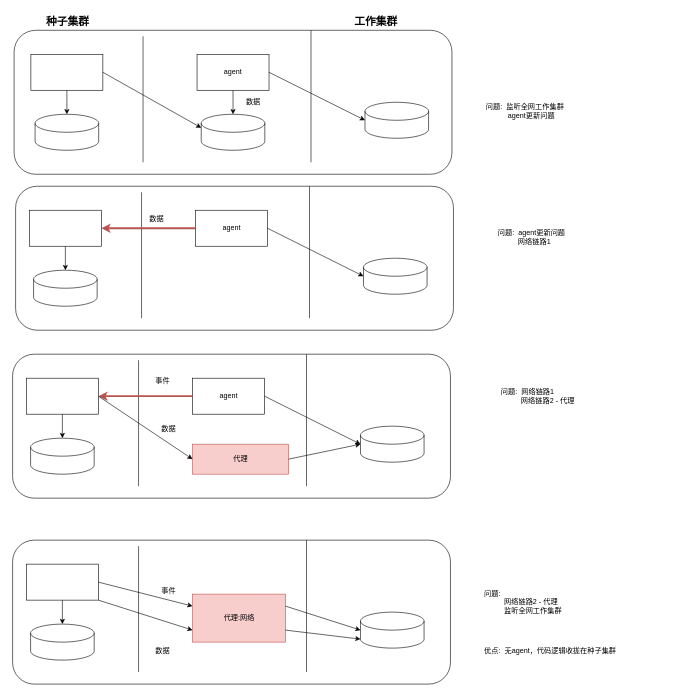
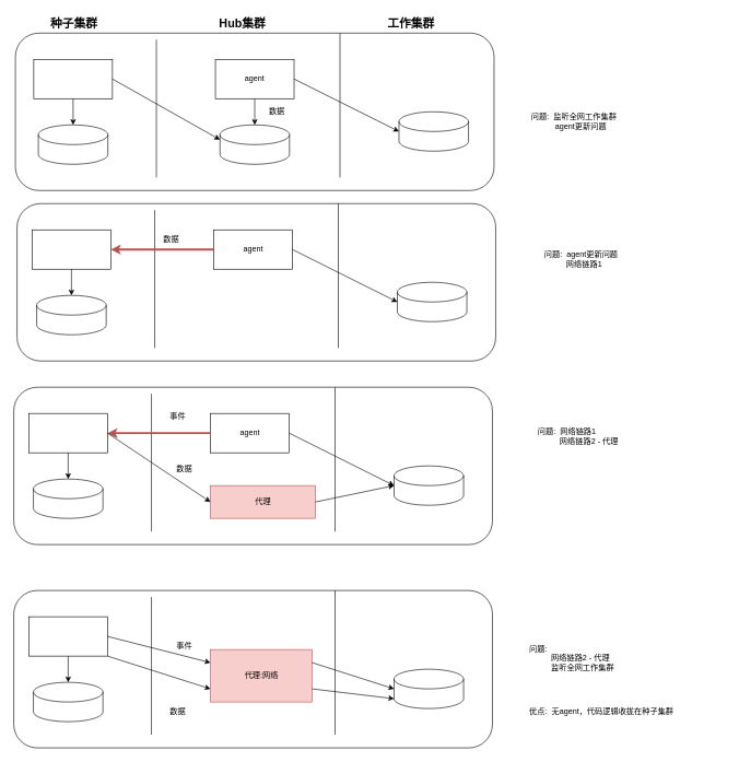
  <mxCell id="0" />
  <mxCell id="1" parent="0" />
  <mxCell id="2" value="" style="rounded=1;whiteSpace=wrap;html=1;" parent="1" vertex="1"><mxGeometry x="23" y="50" width="730" height="240" as="geometry" /></mxCell>
  <mxCell id="3" value="" style="rounded=1;whiteSpace=wrap;html=1;" parent="1" vertex="1"><mxGeometry x="25.5" y="310" width="730" height="240" as="geometry" /></mxCell>
  <mxCell id="4" value="" style="rounded=0;whiteSpace=wrap;html=1;" parent="1" vertex="1"><mxGeometry x="51" y="90" width="120" height="60" as="geometry" /></mxCell>
  <mxCell id="5" value="" style="endArrow=none;html=1;rounded=0;" parent="1" edge="1"><mxGeometry width="50" height="50" relative="1" as="geometry"><mxPoint x="238" y="270" as="sourcePoint" /><mxPoint x="238" y="60" as="targetPoint" /></mxGeometry></mxCell>
  <mxCell id="6" value="" style="endArrow=none;html=1;rounded=0;" parent="1" edge="1"><mxGeometry width="50" height="50" relative="1" as="geometry"><mxPoint x="518" y="270" as="sourcePoint" /><mxPoint x="518" y="50" as="targetPoint" /></mxGeometry></mxCell>
  <mxCell id="7" value="agent" style="rounded=0;whiteSpace=wrap;html=1;" parent="1" vertex="1"><mxGeometry x="328" y="90" width="120" height="60" as="geometry" /></mxCell>
  <mxCell id="8" value="" style="endArrow=classic;html=1;rounded=0;exitX=1;exitY=0.5;exitDx=0;exitDy=0;entryX=0;entryY=0.5;entryDx=0;entryDy=0;entryPerimeter=0;" parent="1" source="7" target="10" edge="1"><mxGeometry width="50" height="50" relative="1" as="geometry"><mxPoint x="658" y="340" as="sourcePoint" /><mxPoint x="608" y="200" as="targetPoint" /></mxGeometry></mxCell>
  <mxCell id="9" value="" style="endArrow=classic;html=1;rounded=0;entryX=0.5;entryY=0;entryDx=0;entryDy=0;exitX=0.5;exitY=1;exitDx=0;exitDy=0;entryPerimeter=0;" parent="1" source="7" target="11" edge="1"><mxGeometry width="50" height="50" relative="1" as="geometry"><mxPoint x="448" y="135" as="sourcePoint" /><mxPoint x="608" y="215" as="targetPoint" /></mxGeometry></mxCell>
  <mxCell id="10" value="" style="shape=cylinder3;whiteSpace=wrap;html=1;boundedLbl=1;backgroundOutline=1;size=15;" parent="1" vertex="1"><mxGeometry x="608" y="170" width="106" height="60" as="geometry" /></mxCell>
  <mxCell id="11" value="" style="shape=cylinder3;whiteSpace=wrap;html=1;boundedLbl=1;backgroundOutline=1;size=15;" parent="1" vertex="1"><mxGeometry x="335" y="190" width="106" height="60" as="geometry" /></mxCell>
  <mxCell id="12" value="" style="endArrow=classic;html=1;rounded=0;exitX=1;exitY=0.5;exitDx=0;exitDy=0;entryX=0;entryY=0;entryDx=0;entryDy=22.5;entryPerimeter=0;" parent="1" source="4" target="11" edge="1"><mxGeometry width="50" height="50" relative="1" as="geometry"><mxPoint x="518" y="380" as="sourcePoint" /><mxPoint x="568" y="330" as="targetPoint" /></mxGeometry></mxCell>
  <mxCell id="13" value="" style="shape=cylinder3;whiteSpace=wrap;html=1;boundedLbl=1;backgroundOutline=1;size=15;" parent="1" vertex="1"><mxGeometry x="58" y="190" width="106" height="60" as="geometry" /></mxCell>
  <mxCell id="14" value="" style="endArrow=classic;html=1;rounded=0;exitX=0.5;exitY=1;exitDx=0;exitDy=0;entryX=0.5;entryY=0;entryDx=0;entryDy=0;entryPerimeter=0;" parent="1" source="4" target="13" edge="1"><mxGeometry width="50" height="50" relative="1" as="geometry"><mxPoint x="338" y="440" as="sourcePoint" /><mxPoint x="388" y="390" as="targetPoint" /></mxGeometry></mxCell>
  <mxCell id="15" value="工作集群" style="text;html=1;strokeColor=none;fillColor=none;align=center;verticalAlign=middle;whiteSpace=wrap;rounded=0;fontStyle=1;fontSize=18;" parent="1" vertex="1"><mxGeometry x="578" y="20" width="97" height="30" as="geometry" /></mxCell>
+ <mxCell id="16" value="Hub集群" style="text;html=1;strokeColor=none;fillColor=none;align=center;verticalAlign=middle;whiteSpace=wrap;rounded=0;fontStyle=1;fontSize=18;" parent="1" vertex="1"><mxGeometry x="321" y="20" width="97" height="30" as="geometry" /></mxCell>
  <mxCell id="17" value="种子集群" style="text;html=1;strokeColor=none;fillColor=none;align=center;verticalAlign=middle;whiteSpace=wrap;rounded=0;fontStyle=1;fontSize=18;" parent="1" vertex="1"><mxGeometry x="58" y="20" width="108.5" height="30" as="geometry" /></mxCell>
  <mxCell id="18" value="" style="rounded=0;whiteSpace=wrap;html=1;" parent="1" vertex="1"><mxGeometry x="48.5" y="350" width="120" height="60" as="geometry" /></mxCell>
  <mxCell id="19" value="" style="endArrow=none;html=1;rounded=0;" parent="1" edge="1"><mxGeometry width="50" height="50" relative="1" as="geometry"><mxPoint x="235.5" y="530" as="sourcePoint" /><mxPoint x="235.5" y="320" as="targetPoint" /></mxGeometry></mxCell>
  <mxCell id="20" value="" style="endArrow=none;html=1;rounded=0;" parent="1" edge="1"><mxGeometry width="50" height="50" relative="1" as="geometry"><mxPoint x="515.5" y="530" as="sourcePoint" /><mxPoint x="515.5" y="310" as="targetPoint" /></mxGeometry></mxCell>
  <mxCell id="21" value="agent" style="rounded=0;whiteSpace=wrap;html=1;" parent="1" vertex="1"><mxGeometry x="325.5" y="350" width="120" height="60" as="geometry" /></mxCell>
  <mxCell id="22" value="" style="endArrow=classic;html=1;rounded=0;exitX=1;exitY=0.5;exitDx=0;exitDy=0;entryX=0;entryY=0.5;entryDx=0;entryDy=0;entryPerimeter=0;" parent="1" source="21" target="23" edge="1"><mxGeometry width="50" height="50" relative="1" as="geometry"><mxPoint x="655.5" y="600" as="sourcePoint" /><mxPoint x="605.5" y="460" as="targetPoint" /></mxGeometry></mxCell>
  <mxCell id="23" value="" style="shape=cylinder3;whiteSpace=wrap;html=1;boundedLbl=1;backgroundOutline=1;size=15;" parent="1" vertex="1"><mxGeometry x="605.5" y="430" width="106" height="60" as="geometry" /></mxCell>
  <mxCell id="24" value="" style="endArrow=classic;html=1;rounded=0;exitX=0;exitY=0.5;exitDx=0;exitDy=0;entryX=1;entryY=0.5;entryDx=0;entryDy=0;fillColor=#f8cecc;strokeColor=#b85450;strokeWidth=3;" parent="1" source="21" target="18" edge="1"><mxGeometry width="50" height="50" relative="1" as="geometry"><mxPoint x="515.5" y="640" as="sourcePoint" /><mxPoint x="332.5" y="472.5" as="targetPoint" /></mxGeometry></mxCell>
  <mxCell id="25" value="" style="shape=cylinder3;whiteSpace=wrap;html=1;boundedLbl=1;backgroundOutline=1;size=15;" parent="1" vertex="1"><mxGeometry x="55.5" y="450" width="106" height="60" as="geometry" /></mxCell>
  <mxCell id="26" value="" style="endArrow=classic;html=1;rounded=0;exitX=0.5;exitY=1;exitDx=0;exitDy=0;entryX=0.5;entryY=0;entryDx=0;entryDy=0;entryPerimeter=0;" parent="1" source="18" target="25" edge="1"><mxGeometry width="50" height="50" relative="1" as="geometry"><mxPoint x="335.5" y="700" as="sourcePoint" /><mxPoint x="385.5" y="650" as="targetPoint" /></mxGeometry></mxCell>
  <mxCell id="27" value="" style="rounded=1;whiteSpace=wrap;html=1;" parent="1" vertex="1"><mxGeometry x="20.5" y="590" width="730" height="240" as="geometry" /></mxCell>
  <mxCell id="28" value="" style="rounded=0;whiteSpace=wrap;html=1;" parent="1" vertex="1"><mxGeometry x="43.5" y="630" width="120" height="60" as="geometry" /></mxCell>
  <mxCell id="29" value="" style="endArrow=none;html=1;rounded=0;" parent="1" edge="1"><mxGeometry width="50" height="50" relative="1" as="geometry"><mxPoint x="230.5" y="810" as="sourcePoint" /><mxPoint x="230.5" y="600" as="targetPoint" /></mxGeometry></mxCell>
  <mxCell id="30" value="" style="endArrow=none;html=1;rounded=0;" parent="1" edge="1"><mxGeometry width="50" height="50" relative="1" as="geometry"><mxPoint x="510.5" y="810" as="sourcePoint" /><mxPoint x="510.5" y="590" as="targetPoint" /></mxGeometry></mxCell>
  <mxCell id="31" value="agent" style="rounded=0;whiteSpace=wrap;html=1;" parent="1" vertex="1"><mxGeometry x="320.5" y="630" width="120" height="60" as="geometry" /></mxCell>
  <mxCell id="32" value="" style="endArrow=classic;html=1;rounded=0;exitX=1;exitY=0.5;exitDx=0;exitDy=0;entryX=0;entryY=0.5;entryDx=0;entryDy=0;entryPerimeter=0;" parent="1" source="31" target="33" edge="1"><mxGeometry width="50" height="50" relative="1" as="geometry"><mxPoint x="650.5" y="880" as="sourcePoint" /><mxPoint x="600.5" y="740" as="targetPoint" /></mxGeometry></mxCell>
  <mxCell id="33" value="" style="shape=cylinder3;whiteSpace=wrap;html=1;boundedLbl=1;backgroundOutline=1;size=15;" parent="1" vertex="1"><mxGeometry x="600.5" y="710" width="106" height="60" as="geometry" /></mxCell>
  <mxCell id="34" value="" style="endArrow=classic;html=1;rounded=0;exitX=0;exitY=0.5;exitDx=0;exitDy=0;entryX=1;entryY=0.5;entryDx=0;entryDy=0;fillColor=#f8cecc;strokeColor=#b85450;strokeWidth=3;" parent="1" source="31" target="28" edge="1"><mxGeometry width="50" height="50" relative="1" as="geometry"><mxPoint x="510.5" y="920" as="sourcePoint" /><mxPoint x="327.5" y="752.5" as="targetPoint" /></mxGeometry></mxCell>
  <mxCell id="35" value="" style="shape=cylinder3;whiteSpace=wrap;html=1;boundedLbl=1;backgroundOutline=1;size=15;" parent="1" vertex="1"><mxGeometry x="50.5" y="730" width="106" height="60" as="geometry" /></mxCell>
  <mxCell id="36" value="" style="endArrow=classic;html=1;rounded=0;exitX=0.5;exitY=1;exitDx=0;exitDy=0;entryX=0.5;entryY=0;entryDx=0;entryDy=0;entryPerimeter=0;" parent="1" source="28" target="35" edge="1"><mxGeometry width="50" height="50" relative="1" as="geometry"><mxPoint x="330.5" y="980" as="sourcePoint" /><mxPoint x="380.5" y="930" as="targetPoint" /></mxGeometry></mxCell>
  <mxCell id="37" value="代理" style="rounded=0;whiteSpace=wrap;html=1;fillColor=#f8cecc;strokeColor=#b85450;" parent="1" vertex="1"><mxGeometry x="320.5" y="740" width="160" height="50" as="geometry" /></mxCell>
  <mxCell id="38" value="" style="endArrow=classic;html=1;rounded=0;exitX=1;exitY=0.5;exitDx=0;exitDy=0;entryX=0;entryY=0.5;entryDx=0;entryDy=0;" parent="1" source="28" target="37" edge="1"><mxGeometry width="50" height="50" relative="1" as="geometry"><mxPoint x="310.5" y="930" as="sourcePoint" /><mxPoint x="360.5" y="880" as="targetPoint" /></mxGeometry></mxCell>
  <mxCell id="39" value="" style="endArrow=classic;html=1;rounded=0;exitX=1;exitY=0.5;exitDx=0;exitDy=0;entryX=0;entryY=0.5;entryDx=0;entryDy=0;entryPerimeter=0;" parent="1" source="37" target="33" edge="1"><mxGeometry width="50" height="50" relative="1" as="geometry"><mxPoint x="173.5" y="670" as="sourcePoint" /><mxPoint x="330.5" y="780" as="targetPoint" /></mxGeometry></mxCell>
  <mxCell id="40" value="" style="rounded=1;whiteSpace=wrap;html=1;" parent="1" vertex="1"><mxGeometry x="20.5" y="900" width="730" height="240" as="geometry" /></mxCell>
  <mxCell id="41" value="" style="rounded=0;whiteSpace=wrap;html=1;" parent="1" vertex="1"><mxGeometry x="43.5" y="940" width="120" height="60" as="geometry" /></mxCell>
  <mxCell id="42" value="" style="endArrow=none;html=1;rounded=0;" parent="1" edge="1"><mxGeometry width="50" height="50" relative="1" as="geometry"><mxPoint x="230.5" y="1120" as="sourcePoint" /><mxPoint x="230.5" y="910" as="targetPoint" /></mxGeometry></mxCell>
  <mxCell id="43" value="" style="endArrow=none;html=1;rounded=0;" parent="1" edge="1"><mxGeometry width="50" height="50" relative="1" as="geometry"><mxPoint x="510.5" y="1120" as="sourcePoint" /><mxPoint x="510.5" y="900" as="targetPoint" /></mxGeometry></mxCell>
  <mxCell id="44" value="" style="shape=cylinder3;whiteSpace=wrap;html=1;boundedLbl=1;backgroundOutline=1;size=15;" parent="1" vertex="1"><mxGeometry x="600.5" y="1020" width="106" height="60" as="geometry" /></mxCell>
  <mxCell id="45" value="" style="shape=cylinder3;whiteSpace=wrap;html=1;boundedLbl=1;backgroundOutline=1;size=15;" parent="1" vertex="1"><mxGeometry x="50.5" y="1040" width="106" height="60" as="geometry" /></mxCell>
  <mxCell id="46" value="" style="endArrow=classic;html=1;rounded=0;exitX=0.5;exitY=1;exitDx=0;exitDy=0;entryX=0.5;entryY=0;entryDx=0;entryDy=0;entryPerimeter=0;" parent="1" source="41" target="45" edge="1"><mxGeometry width="50" height="50" relative="1" as="geometry"><mxPoint x="330.5" y="1290" as="sourcePoint" /><mxPoint x="380.5" y="1240" as="targetPoint" /></mxGeometry></mxCell>
  <mxCell id="47" value="代理:网络" style="rounded=0;whiteSpace=wrap;html=1;fillColor=#f8cecc;strokeColor=#b85450;" parent="1" vertex="1"><mxGeometry x="320.5" y="990" width="155" height="80" as="geometry" /></mxCell>
  <mxCell id="48" value="" style="endArrow=classic;html=1;rounded=0;exitX=1;exitY=1;exitDx=0;exitDy=0;entryX=0;entryY=0.75;entryDx=0;entryDy=0;" parent="1" source="41" target="47" edge="1"><mxGeometry width="50" height="50" relative="1" as="geometry"><mxPoint x="310.5" y="1240" as="sourcePoint" /><mxPoint x="360.5" y="1190" as="targetPoint" /></mxGeometry></mxCell>
  <mxCell id="49" value="" style="endArrow=classic;html=1;rounded=0;exitX=1;exitY=0.75;exitDx=0;exitDy=0;entryX=0;entryY=1;entryDx=0;entryDy=-15;entryPerimeter=0;" parent="1" source="47" target="44" edge="1"><mxGeometry width="50" height="50" relative="1" as="geometry"><mxPoint x="173.5" y="980" as="sourcePoint" /><mxPoint x="330.5" y="1090" as="targetPoint" /></mxGeometry></mxCell>
  <mxCell id="50" value="" style="endArrow=classic;html=1;rounded=0;exitX=1;exitY=0.5;exitDx=0;exitDy=0;entryX=0;entryY=0.25;entryDx=0;entryDy=0;" parent="1" source="41" target="47" edge="1"><mxGeometry width="50" height="50" relative="1" as="geometry"><mxPoint x="370.5" y="1010" as="sourcePoint" /><mxPoint x="420.5" y="960" as="targetPoint" /></mxGeometry></mxCell>
  <mxCell id="51" value="" style="endArrow=classic;html=1;rounded=0;exitX=1;exitY=0.25;exitDx=0;exitDy=0;entryX=0;entryY=0.5;entryDx=0;entryDy=0;entryPerimeter=0;" parent="1" source="47" target="44" edge="1"><mxGeometry width="50" height="50" relative="1" as="geometry"><mxPoint x="830.5" y="1060" as="sourcePoint" /><mxPoint x="880.5" y="1010" as="targetPoint" /></mxGeometry></mxCell>
  <mxCell id="52" value="数据" style="text;html=1;strokeColor=none;fillColor=none;align=center;verticalAlign=middle;whiteSpace=wrap;rounded=0;" parent="1" vertex="1"><mxGeometry x="392" y="155" width="60" height="30" as="geometry" /></mxCell>
  <mxCell id="53" value="数据" style="text;html=1;strokeColor=none;fillColor=none;align=center;verticalAlign=middle;whiteSpace=wrap;rounded=0;" parent="1" vertex="1"><mxGeometry x="230.5" y="350" width="60" height="30" as="geometry" /></mxCell>
  <mxCell id="54" value="事件" style="text;html=1;strokeColor=none;fillColor=none;align=center;verticalAlign=middle;whiteSpace=wrap;rounded=0;" parent="1" vertex="1"><mxGeometry x="240.5" y="620" width="60" height="30" as="geometry" /></mxCell>
  <mxCell id="55" value="数据" style="text;html=1;strokeColor=none;fillColor=none;align=center;verticalAlign=middle;whiteSpace=wrap;rounded=0;" parent="1" vertex="1"><mxGeometry x="250.5" y="700" width="60" height="30" as="geometry" /></mxCell>
  <mxCell id="56" value="事件" style="text;html=1;strokeColor=none;fillColor=none;align=center;verticalAlign=middle;whiteSpace=wrap;rounded=0;" parent="1" vertex="1"><mxGeometry x="250.5" y="970" width="60" height="30" as="geometry" /></mxCell>
  <mxCell id="57" value="数据" style="text;html=1;strokeColor=none;fillColor=none;align=center;verticalAlign=middle;whiteSpace=wrap;rounded=0;" parent="1" vertex="1"><mxGeometry x="240.5" y="1070" width="60" height="30" as="geometry" /></mxCell>
  <mxCell id="58" value="问题:&amp;nbsp;&lt;br&gt;&amp;nbsp; &amp;nbsp; &amp;nbsp; &amp;nbsp; &amp;nbsp; 网络链路2 -&amp;nbsp;代理&lt;br&gt;&amp;nbsp; &amp;nbsp; &amp;nbsp; &amp;nbsp; &amp;nbsp; 监听全网工作集群" style="text;html=1;strokeColor=none;fillColor=none;align=left;verticalAlign=middle;whiteSpace=wrap;rounded=0;" parent="1" vertex="1"><mxGeometry x="805" y="965" width="180" height="75" as="geometry" /></mxCell>
  <mxCell id="59" value="问题:&amp;nbsp; 监听全网工作集群&lt;br&gt;&amp;nbsp; &amp;nbsp; &amp;nbsp; &amp;nbsp; &amp;nbsp; &amp;nbsp;agent更新问题" style="text;html=1;strokeColor=none;fillColor=none;align=left;verticalAlign=middle;whiteSpace=wrap;rounded=0;" parent="1" vertex="1"><mxGeometry x="808" y="150" width="160" height="70" as="geometry" /></mxCell>
  <mxCell id="60" value="问题:&amp;nbsp; agent更新问题&lt;br&gt;&amp;nbsp; &amp;nbsp; &amp;nbsp; &amp;nbsp; &amp;nbsp; 网络链路1" style="text;html=1;strokeColor=none;fillColor=none;align=left;verticalAlign=middle;whiteSpace=wrap;rounded=0;" parent="1" vertex="1"><mxGeometry x="828" y="380" width="140" height="30" as="geometry" /></mxCell>
- <mxCell id="61" value="问题:&amp;nbsp;&amp;nbsp;网络链路1&lt;br&gt;&amp;nbsp; &amp;nbsp; &amp;nbsp; &amp;nbsp; &amp;nbsp; 网络链路2 -&amp;nbsp;代理" style="text;html=1;strokeColor=none;fillColor=none;align=left;verticalAlign=middle;whiteSpace=wrap;rounded=0;" parent="1" vertex="1"><mxGeometry x="833" y="645" width="140" height="30" as="geometry" /></mxCell>
+ <mxCell id="61" value="问题:&amp;nbsp;&amp;nbsp;网络链路1&lt;br&gt;&amp;nbsp; &amp;nbsp; &amp;nbsp; &amp;nbsp; &amp;nbsp; 网络链路2 -&amp;nbsp;代理" style="text;html=1;strokeColor=none;fillColor=none;align=left;verticalAlign=middle;whiteSpace=wrap;rounded=0;" parent="1" vertex="1"><mxGeometry x="818" y="650" width="140" height="30" as="geometry" /></mxCell>
  <mxCell id="62" value="优点:&amp;nbsp; 无agent，代码逻辑收拢在种子集群" style="text;html=1;strokeColor=none;fillColor=none;align=left;verticalAlign=middle;whiteSpace=wrap;rounded=0;" parent="1" vertex="1"><mxGeometry x="805" y="1070" width="300" height="30" as="geometry" /></mxCell>
